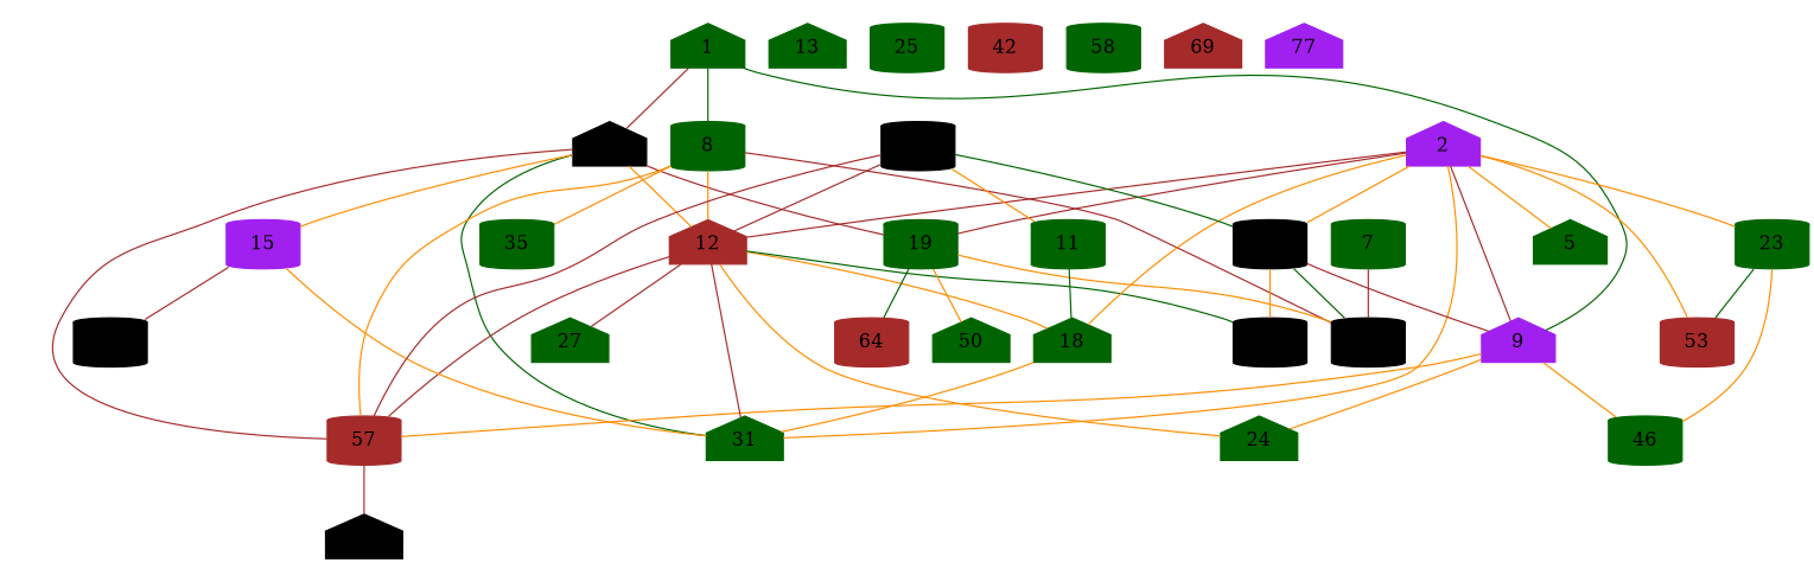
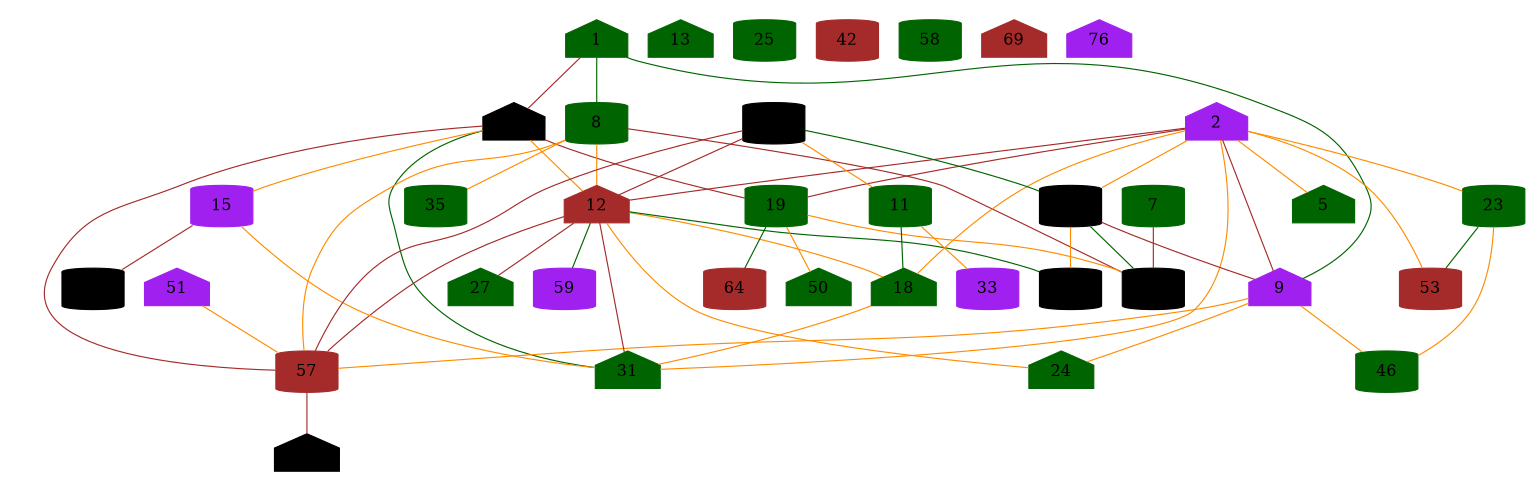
  graph {
    node [color=darkgreen shape=cylinder style=filled]
    edge [color=darkorange]
    1 [shape=house super="+45"]
    6 [color=black shape=house super="+29+14"]
    8 [super="+30+36+66"]
    9 [color=purple shape=house super="+21+74"]
    12 [color=brown shape=house super="+67+68+73+70+16"]
    19 [super="+38+20"]
    31 [shape=house super="+49"]
    57 [color=brown super="+62"]
    15 [color=purple super="+80+17"]
    34 [color=black super="+60"]
    35
    24 [shape=house]
    46
    2 [color=purple shape=house super="+10+40+37+54"]
    4 [color=black super="+43"]
    5 [shape=house]
    18 [shape=house super="+26"]
    23 [super="+44+52"]
    53 [color=brown]
    63 [color=black]
    27 [shape=house]
+   59 [color=purple]
    50 [shape=house]
    64 [color=brown]
    3 [color=black super="+28"]
    11 [super="+41"]
+   33 [color=purple super="+56"]
    71 [color=black shape=house]
    32 [color=black]
    7
    13 [shape=house]
    25 [super="+55"]
    42 [color=brown]
+   51 [color=purple shape=house]
    58
    69 [color=brown shape=house]
-   77 [color=purple shape=house]
+   77 [color=purple shape=house label=76]
    1 -- 6 [color=brown]
    1 -- 8 [color=darkgreen]
    1 -- 9 [color=darkgreen]
    6 -- 12
    6 -- 19 [color=brown weight=2]
    6 -- 31 [color=darkgreen]
    6 -- 57 [color=brown]
    6 -- 15
    8 -- 12 [weight=2]
    8 -- 57 [weight=2]
    8 -- 34 [color=brown]
    8 -- 35
    9 -- 57
    9 -- 24
    9 -- 46
    12 -- 31 [color=brown]
    12 -- 57 [color=brown weight=2]
    12 -- 24
    12 -- 18
    12 -- 63 [color=darkgreen]
    12 -- 27 [color=brown weight=2]
+   12 -- 59 [color=darkgreen]
    19 -- 34
    19 -- 50
    19 -- 64 [color=darkgreen]
    57 -- 71 [color=brown]
    15 -- 31
    15 -- 32 [color=brown]
    2 -- 9 [color=brown]
    2 -- 12 [color=brown weight=2]
    2 -- 19 [color=brown]
    2 -- 31
    2 -- 4
    2 -- 5 [weight=2]
    2 -- 18
    2 -- 23
    2 -- 53
    4 -- 9 [color=brown]
    4 -- 34 [color=darkgreen]
    4 -- 63
    18 -- 31
    23 -- 46
    23 -- 53 [color=darkgreen]
    3 -- 12 [color=brown]
    3 -- 57 [color=brown]
    3 -- 4 [color=darkgreen]
    3 -- 11
    11 -- 18 [color=darkgreen]
+   11 -- 33
    7 -- 34 [color=brown]
+   51 -- 57
  }
